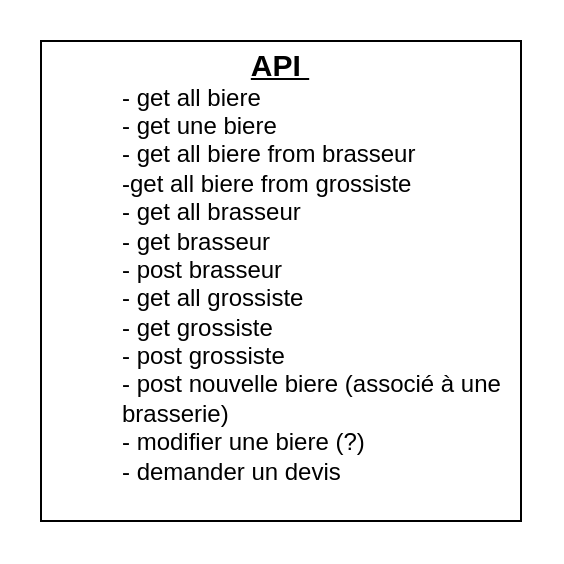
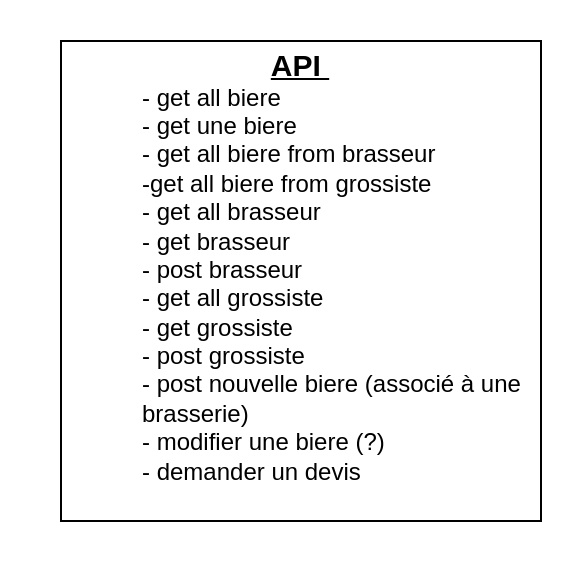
  <mxCell id="0" />
  <mxCell id="1" parent="0" />
- <mxCell id="2" value="&lt;font style=&quot;font-size: 15px;&quot;&gt;&lt;b&gt;&lt;u&gt;API&amp;nbsp;&lt;/u&gt;&lt;/b&gt;&lt;/font&gt;&lt;br&gt;&lt;blockquote style=&quot;margin: 0 0 0 40px; border: none; padding: 0px;&quot;&gt;&lt;div style=&quot;text-align: left;&quot;&gt;&lt;span style=&quot;background-color: initial;&quot;&gt;- get all biere&lt;/span&gt;&lt;/div&gt;&lt;div style=&quot;text-align: left;&quot;&gt;&lt;span style=&quot;background-color: initial;&quot;&gt;- get une biere&lt;/span&gt;&lt;/div&gt;&lt;div style=&quot;text-align: left;&quot;&gt;&lt;span style=&quot;background-color: initial;&quot;&gt;- get all biere from brasseur&lt;/span&gt;&lt;/div&gt;&lt;div style=&quot;text-align: left;&quot;&gt;&lt;span style=&quot;background-color: initial;&quot;&gt;-get all biere from grossiste&lt;/span&gt;&lt;/div&gt;&lt;div style=&quot;text-align: left;&quot;&gt;- get all brasseur&lt;/div&gt;&lt;div style=&quot;text-align: left;&quot;&gt;- get brasseur&lt;/div&gt;&lt;div style=&quot;text-align: left;&quot;&gt;- post brasseur&lt;/div&gt;&lt;div style=&quot;text-align: left;&quot;&gt;- get all grossiste&lt;/div&gt;&lt;div style=&quot;text-align: left;&quot;&gt;- get grossiste&lt;/div&gt;&lt;div style=&quot;text-align: left;&quot;&gt;- post grossiste&lt;/div&gt;&lt;div style=&quot;text-align: left;&quot;&gt;&lt;span style=&quot;background-color: initial;&quot;&gt;- post nouvelle biere (associé à une brasserie)&lt;/span&gt;&lt;/div&gt;&lt;div style=&quot;text-align: left;&quot;&gt;&lt;span style=&quot;background-color: initial;&quot;&gt;- modifier une biere (?)&lt;/span&gt;&lt;/div&gt;&lt;div style=&quot;text-align: left;&quot;&gt;&lt;span style=&quot;background-color: initial;&quot;&gt;- demander un devis&lt;/span&gt;&lt;/div&gt;&lt;div style=&quot;text-align: left;&quot;&gt;&lt;span style=&quot;background-color: initial;&quot;&gt;&lt;br&gt;&lt;/span&gt;&lt;/div&gt;&lt;/blockquote&gt;" style="rounded=0;whiteSpace=wrap;html=1;" parent="1" vertex="1"><mxGeometry x="20" y="20" width="240" height="240" as="geometry" /></mxCell>
+ <mxCell id="2" value="&lt;font style=&quot;font-size: 15px;&quot;&gt;&lt;b&gt;&lt;u&gt;API&amp;nbsp;&lt;/u&gt;&lt;/b&gt;&lt;/font&gt;&lt;br&gt;&lt;blockquote style=&quot;margin: 0 0 0 40px; border: none; padding: 0px;&quot;&gt;&lt;div style=&quot;text-align: left;&quot;&gt;&lt;span style=&quot;background-color: initial;&quot;&gt;- get all biere&lt;/span&gt;&lt;/div&gt;&lt;div style=&quot;text-align: left;&quot;&gt;&lt;span style=&quot;background-color: initial;&quot;&gt;- get une biere&lt;/span&gt;&lt;/div&gt;&lt;div style=&quot;text-align: left;&quot;&gt;&lt;span style=&quot;background-color: initial;&quot;&gt;- get all biere from brasseur&lt;/span&gt;&lt;/div&gt;&lt;div style=&quot;text-align: left;&quot;&gt;&lt;span style=&quot;background-color: initial;&quot;&gt;-get all biere from grossiste&lt;/span&gt;&lt;/div&gt;&lt;div style=&quot;text-align: left;&quot;&gt;- get all brasseur&lt;/div&gt;&lt;div style=&quot;text-align: left;&quot;&gt;- get brasseur&lt;/div&gt;&lt;div style=&quot;text-align: left;&quot;&gt;- post brasseur&lt;/div&gt;&lt;div style=&quot;text-align: left;&quot;&gt;- get all grossiste&lt;/div&gt;&lt;div style=&quot;text-align: left;&quot;&gt;- get grossiste&lt;/div&gt;&lt;div style=&quot;text-align: left;&quot;&gt;- post grossiste&lt;/div&gt;&lt;div style=&quot;text-align: left;&quot;&gt;&lt;span style=&quot;background-color: initial;&quot;&gt;- post nouvelle biere (associé à une brasserie)&lt;/span&gt;&lt;/div&gt;&lt;div style=&quot;text-align: left;&quot;&gt;&lt;span style=&quot;background-color: initial;&quot;&gt;- modifier une biere (?)&lt;/span&gt;&lt;/div&gt;&lt;div style=&quot;text-align: left;&quot;&gt;&lt;span style=&quot;background-color: initial;&quot;&gt;- demander un devis&lt;/span&gt;&lt;/div&gt;&lt;div style=&quot;text-align: left;&quot;&gt;&lt;span style=&quot;background-color: initial;&quot;&gt;&lt;br&gt;&lt;/span&gt;&lt;/div&gt;&lt;/blockquote&gt;" style="rounded=0;whiteSpace=wrap;html=1;" parent="1" vertex="1"><mxGeometry x="30" y="20" width="240" height="240" as="geometry" /></mxCell>
